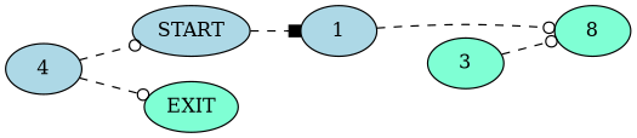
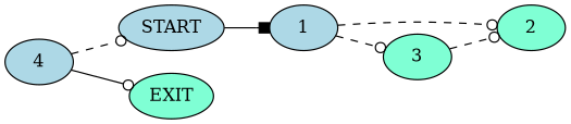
  digraph {
    rankdir=LR
    node [fillcolor=lightblue style=filled]
    edge [arrowhead=odot style=dashed]
    n1 [label=START]
    1
-   2 [fillcolor=aquamarine label=8]
+   2 [fillcolor=aquamarine]
    3 [fillcolor=aquamarine]
    4
    n6 [fillcolor=aquamarine label=EXIT]
-   n1 -> 1 [arrowhead=box]
+   n1 -> 1 [arrowhead=box style=solid]
    1 -> 2
+   1 -> 3
    3 -> 2
    4 -> n1
-   4 -> n6
+   4 -> n6 [style=solid]
  }
